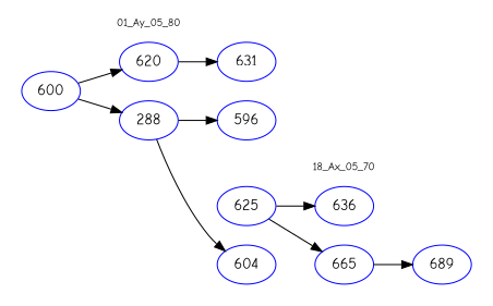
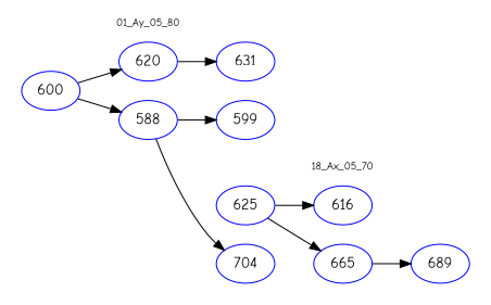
  digraph {
    fontname="Comic Neue"
    rankdir=LR
    node [color=blue fontname="Comic Neue"]
    edge [color=black fontname="Comic Neue"]
    n1 [label=665]
    n2 [label=625]
    n3 [label=689]
-   n4 [label=636]
-   n5 [label=604]
+   n4 [label=616]
+   n5 [label=704]
    n6 [label=600]
-   n7 [label=288]
+   n7 [label=588]
    n8 [label=620]
-   n9 [label=596]
+   n9 [label=599]
    n10 [label=631]
    subgraph cluster_1 {
      color=white
      fontsize=10
      label="18_Ax_05_70"
      n1
      n2
      n3
      n4
      n5
    }
    subgraph cluster_2 {
      color=white
      fontsize=10
      label="01_Ay_05_80"
      n6
      n7
      n8
      n9
      n10
    }
    n1 -> n3
    n2 -> n1
    n2 -> n4
    n6 -> n7
    n6 -> n8
    n7 -> n5
    n7 -> n9
    n8 -> n10
  }
